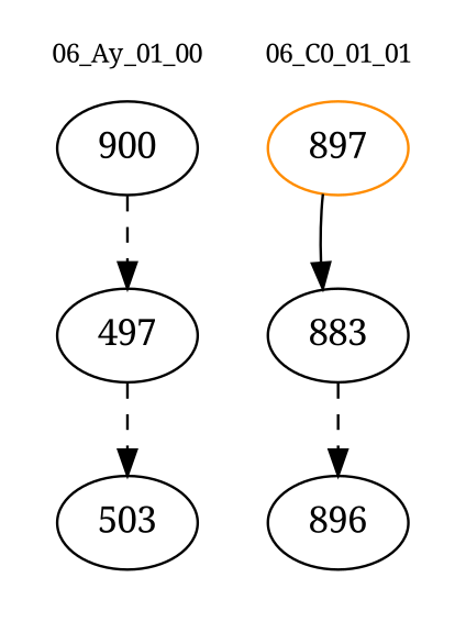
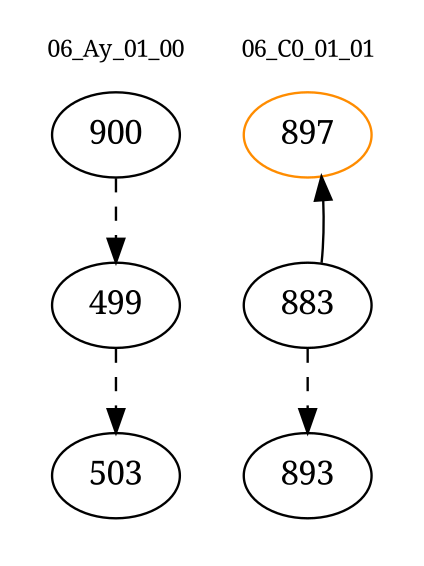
  digraph {
    fontname="Noto Serif"
    node [color=black fontname="Noto Serif"]
    edge [color=black fontname="Noto Serif" style=dashed]
    n1 [label=900]
-   n2 [label=497]
+   n2 [label=499]
    n3 [label=503]
    n4 [color=darkorange label=897]
    n5 [label=883]
-   n6 [label=896]
+   n6 [label=893]
    subgraph cluster_1 {
      color=white
      fontsize=10
      label="06_Ay_01_00"
      n1
      n2
      n3
    }
    subgraph cluster_2 {
      color=white
      fontsize=10
      label="06_C0_01_01"
      n4
      n5
      n6
    }
    n1 -> n2
    n2 -> n3
-   n4 -> n5 [style=solid]
+   n5 -> n4 [style=solid]
    n5 -> n6
  }
